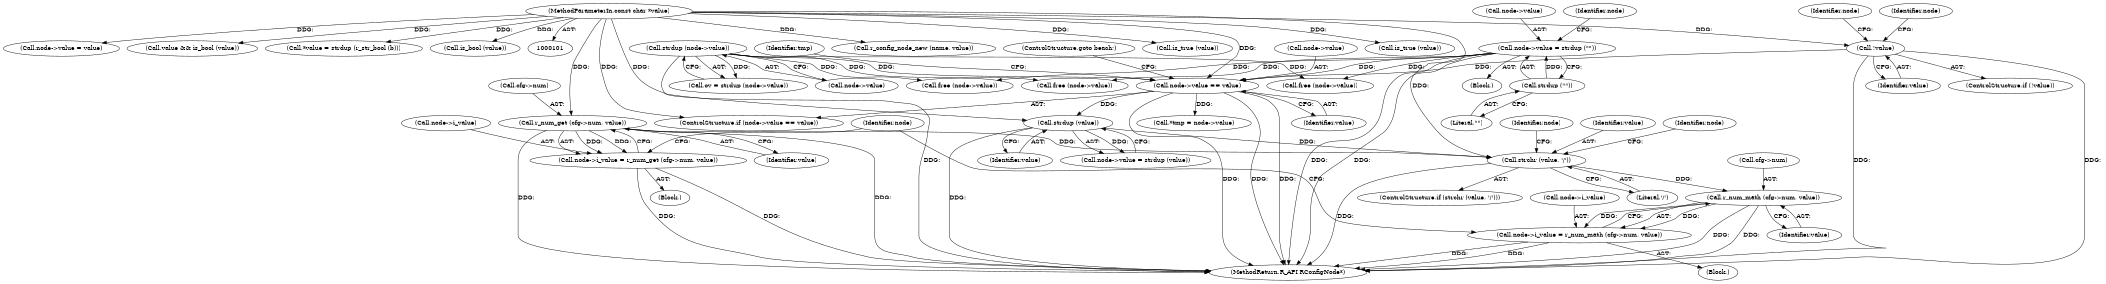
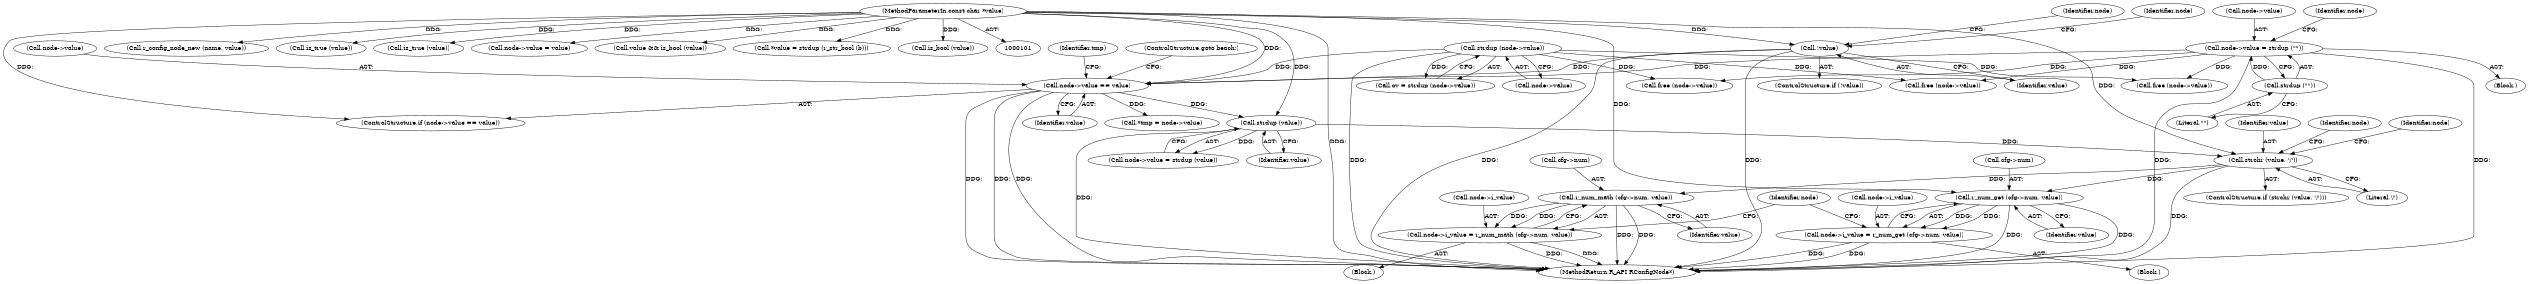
  digraph {
    n1 [label="(Call,strchr (value, '/'))"]
    n2 [label="(Call,r_num_get (cfg->num, value))"]
    n3 [label="(Call,r_num_math (cfg->num, value))"]
    n4 [label="(MethodReturn,R_API RConfigNode*)"]
    n5 [label="(ControlStructure,if (strchr (value, '/')))"]
    n6 [label="(Literal,'/')"]
    n7 [label="(Call,node->i_value = r_num_get (cfg->num, value))"]
    n8 [label="(Identifier,value)"]
    n9 [label="(Call,node->i_value = r_num_math (cfg->num, value))"]
    n10 [label="(Identifier,value)"]
    n11 [label="(Call,strdup (value))"]
    n12 [label="(Call,node->value = strdup (value))"]
    n13 [label="(Identifier,value)"]
    n14 [label="(Call,node->value == value)"]
    n15 [label="(ControlStructure,if (node->value == value))"]
    n16 [label="(Identifier,value)"]
    n17 [label="(Call,*tmp = node->value)"]
    n18 [label="(Call,node->value = strdup (\"\"))"]
    n19 [label="(Call,strdup (\"\"))"]
    n20 [label="(Call,free (node->value))"]
    n21 [label="(Call,free (node->value))"]
    n22 [label="(Call,free (node->value))"]
    n23 [label="(Block,)"]
    n24 [label="(Literal,\"\")"]
    n25 [label="(Call,strdup (node->value))"]
    n26 [label="(Call,ov = strdup (node->value))"]
    n27 [label="(Call,node->value)"]
    n28 [label="(Call,!value)"]
    n29 [label="(Identifier,value)"]
    n30 [label="(ControlStructure,if (!value))"]
    n31 [label="(MethodParameterIn,const char *value)"]
    n32 [label="(Call,r_config_node_new (name, value))"]
    n33 [label="(Call,is_true (value))"]
    n34 [label="(Call,is_true (value))"]
    n35 [label="(Call,node->value = value)"]
    n36 [label="(Call,value && is_bool (value))"]
    n37 [label="(Call,*value = strdup (r_str_bool (b)))"]
    n38 [label="(Call,is_bool (value))"]
    1000101
    n40 [label="(Block,)"]
    n41 [label="(Block,)"]
    n42 [label="(Call,node->value)"]
    n43 [label="(Call,cfg->num)"]
    n44 [label="(Identifier,value)"]
    n45 [label="(Identifier,node)"]
    n46 [label="(Call,node->value)"]
    n47 [label="(Identifier,tmp)"]
    n48 [label="(Call,node->i_value)"]
    n49 [label="(ControlStructure,goto beach;)"]
    n50 [label="(Identifier,node)"]
    n51 [label="(Call,cfg->num)"]
    n52 [label="(Identifier,node)"]
    n53 [label="(Call,node->i_value)"]
    n54 [label="(Identifier,node)"]
    n55 [label="(Identifier,node)"]
    n56 [label="(Identifier,node)"]
-   n2 -> n1 [label="DDG: "]
+   n1 -> n2 [label="DDG: "]
    n1 -> n3 [label="DDG: "]
    n1 -> n4 [label="DDG: "]
    n1 -> n5 [label="AST: "]
    n1 -> n6 [label="CFG: "]
    n2 -> n4 [label="DDG: "]
    n2 -> n4 [label="DDG: "]
    n2 -> n7 [label="AST: "]
    n2 -> n7 [label="DDG: "]
    n2 -> n7 [label="DDG: "]
    n2 -> n8 [label="CFG: "]
    n3 -> n4 [label="DDG: "]
    n3 -> n4 [label="DDG: "]
    n3 -> n9 [label="AST: "]
    n3 -> n9 [label="DDG: "]
    n3 -> n9 [label="DDG: "]
    n3 -> n10 [label="CFG: "]
    n6 -> n1 [label="AST: "]
    n7 -> n2 [label="CFG: "]
    n7 -> n4 [label="DDG: "]
    n7 -> n4 [label="DDG: "]
    n7 -> n40 [label="AST: "]
    n8 -> n2 [label="AST: "]
    n9 -> n3 [label="CFG: "]
    n9 -> n4 [label="DDG: "]
    n9 -> n4 [label="DDG: "]
    n9 -> n41 [label="AST: "]
    n10 -> n3 [label="AST: "]
    n11 -> n1 [label="DDG: "]
    n11 -> n4 [label="DDG: "]
    n11 -> n12 [label="AST: "]
    n11 -> n12 [label="DDG: "]
    n11 -> n13 [label="CFG: "]
    n12 -> n11 [label="CFG: "]
    n13 -> n11 [label="AST: "]
    n14 -> n4 [label="DDG: "]
    n14 -> n4 [label="DDG: "]
    n14 -> n4 [label="DDG: "]
    n14 -> n11 [label="DDG: "]
    n14 -> n15 [label="AST: "]
    n14 -> n16 [label="CFG: "]
    n14 -> n17 [label="DDG: "]
    n16 -> n14 [label="AST: "]
    n18 -> n4 [label="DDG: "]
    n18 -> n4 [label="DDG: "]
    n18 -> n14 [label="DDG: "]
    n18 -> n19 [label="CFG: "]
    n18 -> n20 [label="DDG: "]
    n18 -> n21 [label="DDG: "]
    n18 -> n22 [label="DDG: "]
    n18 -> n23 [label="AST: "]
    n19 -> n18 [label="AST: "]
    n19 -> n18 [label="DDG: "]
    n19 -> n24 [label="CFG: "]
    n24 -> n19 [label="AST: "]
    n25 -> n4 [label="DDG: "]
    n25 -> n14 [label="DDG: "]
    n25 -> n20 [label="DDG: "]
    n25 -> n21 [label="DDG: "]
    n25 -> n22 [label="DDG: "]
    n25 -> n26 [label="AST: "]
    n25 -> n26 [label="DDG: "]
    n25 -> n27 [label="CFG: "]
    n26 -> n25 [label="CFG: "]
    n27 -> n25 [label="AST: "]
    n28 -> n4 [label="DDG: "]
    n28 -> n4 [label="DDG: "]
    n28 -> n14 [label="DDG: "]
    n28 -> n29 [label="CFG: "]
    n28 -> n30 [label="AST: "]
    n29 -> n28 [label="AST: "]
    n31 -> n1 [label="DDG: "]
    n31 -> n2 [label="DDG: "]
+   n31 -> n4 [label="DDG: "]
    n31 -> n11 [label="DDG: "]
    n31 -> n14 [label="DDG: "]
    n31 -> n15 [label="DDG: "]
    n31 -> n28 [label="DDG: "]
    n31 -> n32 [label="DDG: "]
    n31 -> n33 [label="DDG: "]
    n31 -> n34 [label="DDG: "]
    n31 -> n35 [label="DDG: "]
    n31 -> n36 [label="DDG: "]
    n31 -> n37 [label="DDG: "]
    n31 -> n38 [label="DDG: "]
    n31 -> 1000101 [label="AST: "]
    n42 -> n18 [label="AST: "]
    n43 -> n2 [label="AST: "]
    n44 -> n1 [label="AST: "]
    n45 -> n1 [label="CFG: "]
    n46 -> n14 [label="AST: "]
    n47 -> n14 [label="CFG: "]
    n48 -> n9 [label="AST: "]
    n49 -> n14 [label="CFG: "]
    n50 -> n7 [label="CFG: "]
    n50 -> n9 [label="CFG: "]
    n51 -> n3 [label="AST: "]
    n52 -> n18 [label="CFG: "]
    n53 -> n7 [label="AST: "]
    n54 -> n1 [label="CFG: "]
    n55 -> n28 [label="CFG: "]
    n56 -> n28 [label="CFG: "]
  }
